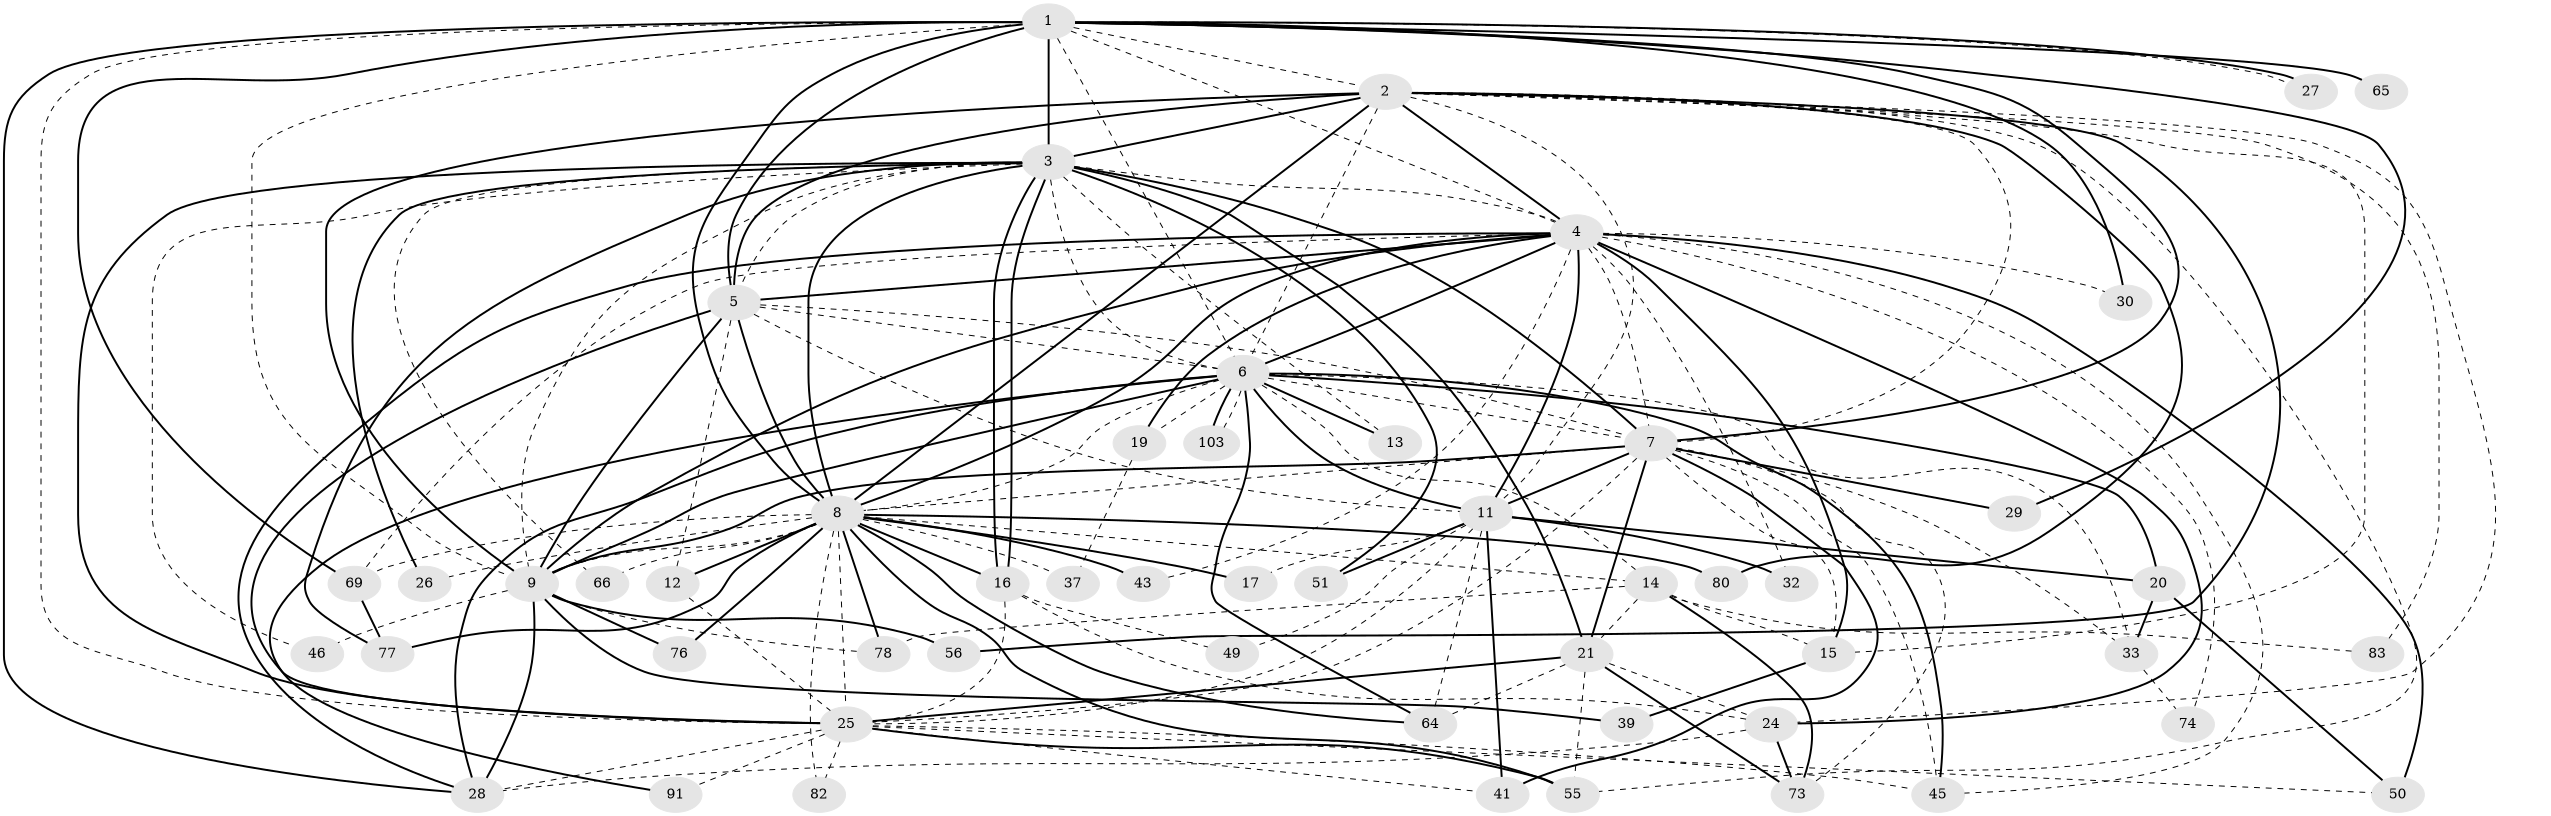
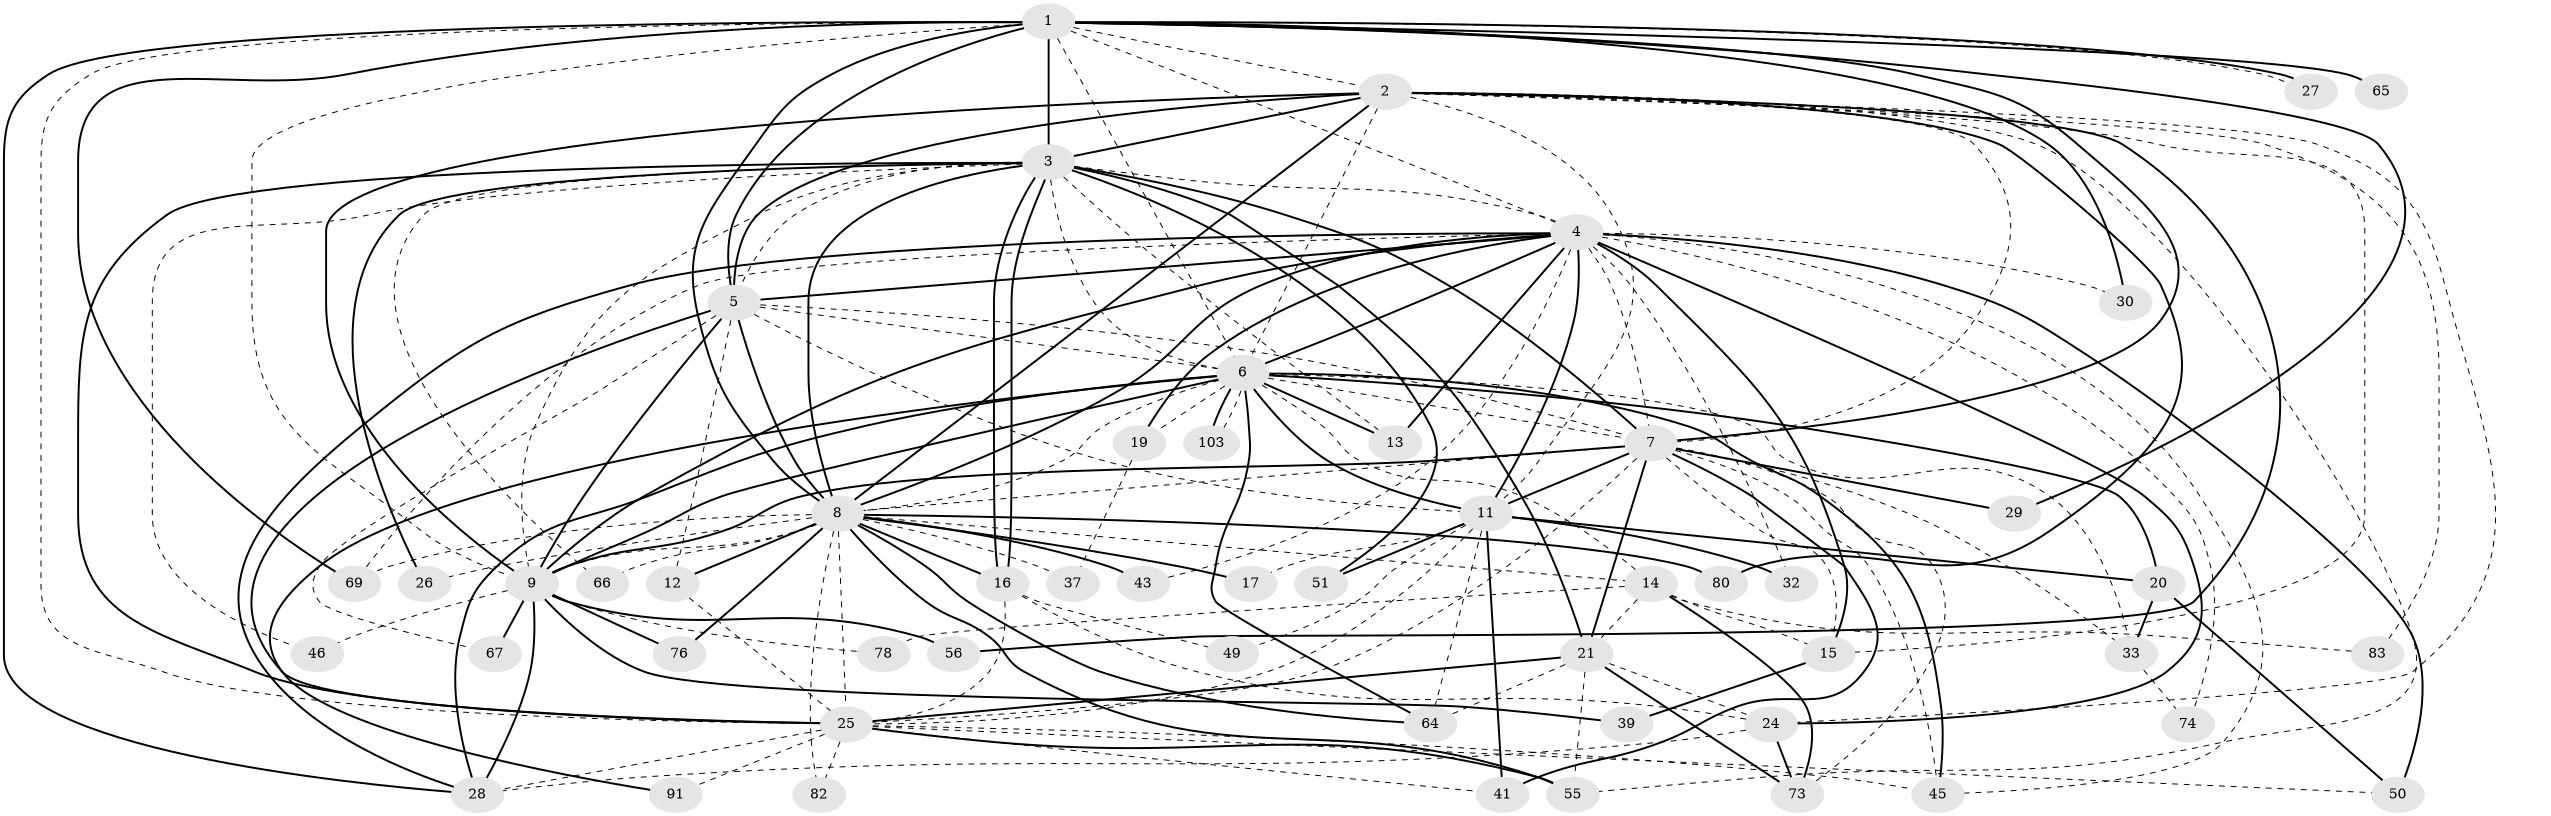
  graph {
    node [color=gray90 style=filled]
    edge [style=bold]
    1 [super="+58"]
    2 [super="+59"]
    3 [super="+97+87+48+10+36"]
    4
    5 [super="+52+70"]
    6
    7 [super="+23+109+22"]
    8
    9
    25 [super="+85+38+53+61"]
    27
    28 [super="+35"]
    29
    30
    65
    69 [super="+102"]
    11 [super="+42"]
    24 [super="+84+89+68"]
    55 [super="+72+62"]
    56
    80
    83
    15 [super="+18"]
    13
    16 [super="+106"]
    21
    26
    46
    51
    66
-   77
    19
    32
    43
    45 [super="+60"]
    50
    74
    12 [super="+31"]
+   67 [super="+75"]
    14
    20
    33
    64 [super="+91"]
    n44 [label=91]
    103
    41 [super="+54"]
    73 [super="+86"]
    17
    37
    76
    78 [super="+88"]
    82
    39
    49
    1 -- 2 [style=dashed]
    1 -- 3 [weight=5]
    1 -- 4 [style=dashed]
    1 -- 5
    1 -- 6 [style=dashed]
    1 -- 7 [weight=2]
    1 -- 8 [weight=2]
    1 -- 9 [style=dashed]
    1 -- 25 [style=dashed weight=2]
    1 -- 27 [style=dashed]
    1 -- 27
    1 -- 28
    1 -- 29
    1 -- 30
    1 -- 65 [weight=2]
    1 -- 69
    2 -- 3 [weight=3]
-   2 -- 4
+   13 -- 4
    2 -- 5 [weight=2]
    2 -- 6 [style=dashed weight=2]
    2 -- 7 [style=dashed]
    2 -- 8
    2 -- 9
    2 -- 11 [style=dashed]
    2 -- 24 [style=dashed]
    2 -- 55 [style=dashed]
    2 -- 56
    2 -- 80
    2 -- 83 [style=dashed]
    2 -- 15 [style=dashed weight=2]
    3 -- 4 [style=dashed weight=2]
    3 -- 5 [style=dashed weight=2]
    3 -- 6 [style=dashed weight=2]
    3 -- 7 [weight=4]
    3 -- 8 [weight=2]
    3 -- 9 [style=dashed weight=3]
    3 -- 25 [weight=2]
    3 -- 13 [style=dashed]
    3 -- 16
    3 -- 16
    3 -- 21
    3 -- 26
    3 -- 46 [style=dashed]
    3 -- 51
    3 -- 66 [style=dashed]
-   3 -- 77
    4 -- 5
    4 -- 6
    4 -- 7 [style=dashed]
    4 -- 8
    4 -- 9
    4 -- 28
    4 -- 30 [style=dashed]
    4 -- 69 [style=dashed]
    4 -- 11
    4 -- 24 [weight=2]
    4 -- 15
    4 -- 19
    4 -- 32 [style=dashed]
    4 -- 43 [style=dashed]
    4 -- 45 [style=dashed]
    4 -- 50
    4 -- 74 [style=dashed]
    5 -- 6 [style=dashed]
    5 -- 7 [style=dashed]
    5 -- 8
    5 -- 9
    5 -- 25
    5 -- 11 [style=dashed]
    5 -- 12 [style=dashed weight=2]
+   5 -- 67 [style=dashed weight=2]
    6 -- 7 [style=dashed]
    6 -- 8 [style=dashed]
    6 -- 9
    6 -- 28
    6 -- 11
    6 -- 13
    6 -- 19 [style=dashed]
    6 -- 45
    6 -- 14 [style=dashed]
    6 -- 20
    6 -- 33 [style=dashed]
    6 -- 64
    6 -- n44
    6 -- 103
    6 -- 103 [style=dashed]
    7 -- 8 [style=dashed]
    7 -- 9
    7 -- 25 [style=dashed]
    7 -- 29
    7 -- 11
    7 -- 15 [style=dashed]
    7 -- 21 [weight=2]
    7 -- 45 [style=dashed]
    7 -- 33 [style=dashed]
    7 -- 41
    7 -- 73 [style=dashed]
    8 -- 9 [style=dashed]
    8 -- 25 [style=dashed]
    8 -- 69 [style=dashed]
    8 -- 55
    8 -- 80
    8 -- 16
    8 -- 26 [style=dashed]
    8 -- 66 [style=dashed]
-   8 -- 77
    8 -- 43
    8 -- 12
    8 -- 14 [style=dashed]
    8 -- 64
    8 -- 17
    8 -- 37 [style=dashed]
    8 -- 76
-   8 -- 78
    8 -- 82 [style=dashed]
    9 -- 28
    9 -- 56
    9 -- 46 [style=dashed]
+   9 -- 67
    9 -- 76
    9 -- 78 [style=dashed]
    9 -- 39
    25 -- 28 [style=dashed]
    25 -- 55
    25 -- 45 [style=dashed]
    25 -- 50 [style=dashed]
    25 -- n44 [style=dashed]
    25 -- 41 [style=dashed]
    25 -- 82 [style=dashed]
-   69 -- 77
    11 -- 25 [style=dashed]
    11 -- 51
    11 -- 32
    11 -- 20
    11 -- 64 [style=dashed]
    11 -- 41
    11 -- 17 [style=dashed]
    11 -- 49 [style=dashed]
    24 -- 28 [style=dashed]
    24 -- 73
    15 -- 39
    16 -- 25 [style=dashed]
    16 -- 24 [style=dashed]
    16 -- 49 [style=dashed]
    21 -- 25 [weight=2]
    21 -- 24 [style=dashed]
    21 -- 55 [style=dashed]
    21 -- 64 [style=dashed]
    21 -- 73
    19 -- 37 [style=dashed]
    12 -- 25 [style=dashed]
    14 -- 83 [style=dashed]
    14 -- 15 [style=dashed]
    14 -- 21 [style=dashed]
    14 -- 73
    14 -- 78 [style=dashed]
    20 -- 50
    20 -- 33
    33 -- 74 [style=dashed]
  }
